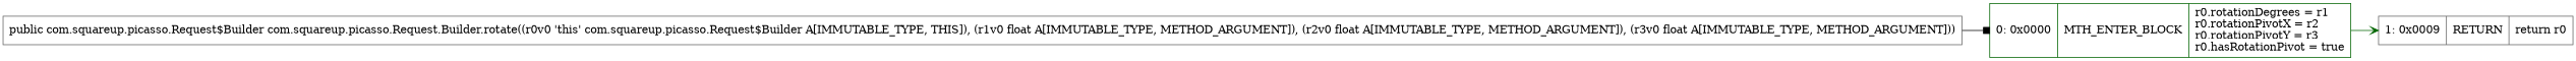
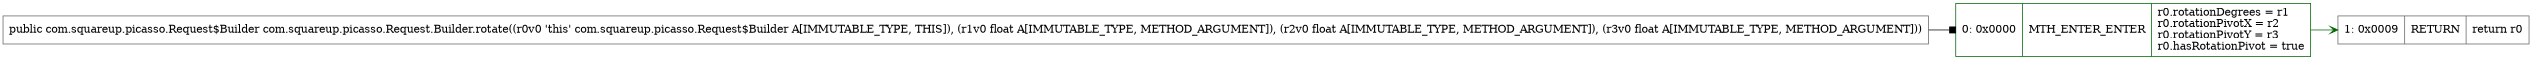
  digraph {
    rankdir=LR
    node [shape=record color=gray40]
-   n1 [label="{0\:\ 0x0000|MTH_ENTER_BLOCK\l|r0.rotationDegrees = r1\lr0.rotationPivotX = r2\lr0.rotationPivotY = r3\lr0.hasRotationPivot = true\l}" color=darkgreen]
+   n1 [label="{0\:\ 0x0000|MTH_ENTER_ENTER\l|r0.rotationDegrees = r1\lr0.rotationPivotX = r2\lr0.rotationPivotY = r3\lr0.hasRotationPivot = true\l}" color=darkgreen]
    n2 [label="{1\:\ 0x0009|RETURN\l|return r0\l}"]
    n3 [label="{public com.squareup.picasso.Request$Builder com.squareup.picasso.Request.Builder.rotate((r0v0 'this' com.squareup.picasso.Request$Builder A[IMMUTABLE_TYPE, THIS]), (r1v0 float A[IMMUTABLE_TYPE, METHOD_ARGUMENT]), (r2v0 float A[IMMUTABLE_TYPE, METHOD_ARGUMENT]), (r3v0 float A[IMMUTABLE_TYPE, METHOD_ARGUMENT])) }"]
    n1 -> n2 [color=darkgreen arrowhead=vee]
    n3 -> n1 [color=black arrowhead=box]
  }
